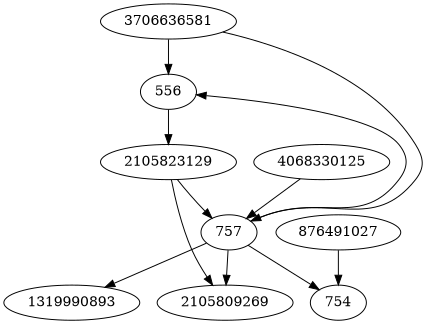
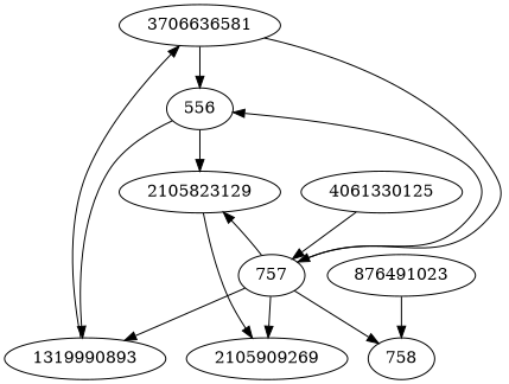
  strict digraph {
    n1 [label=3706636581]
    n2 [label=556]
    757
    n4 [label=1319990893]
    2105823129
-   758 [label=754]
-   2105809269
-   4061330125 [label=4068330125]
-   876491027
+   758
+   2105809269 [label=2105909269]
+   4061330125
+   876491027 [label=876491023]
    n1 -> n2
    n1 -> 757
+   n2 -> n4
    n2 -> 2105823129
    757 -> n2
    757 -> n4
    757 -> 758
    757 -> 2105809269
-   2105823129 -> 757
+   n4 -> n1
+   757 -> 2105823129
    2105823129 -> 2105809269
    4061330125 -> 757
    876491027 -> 758
  }
